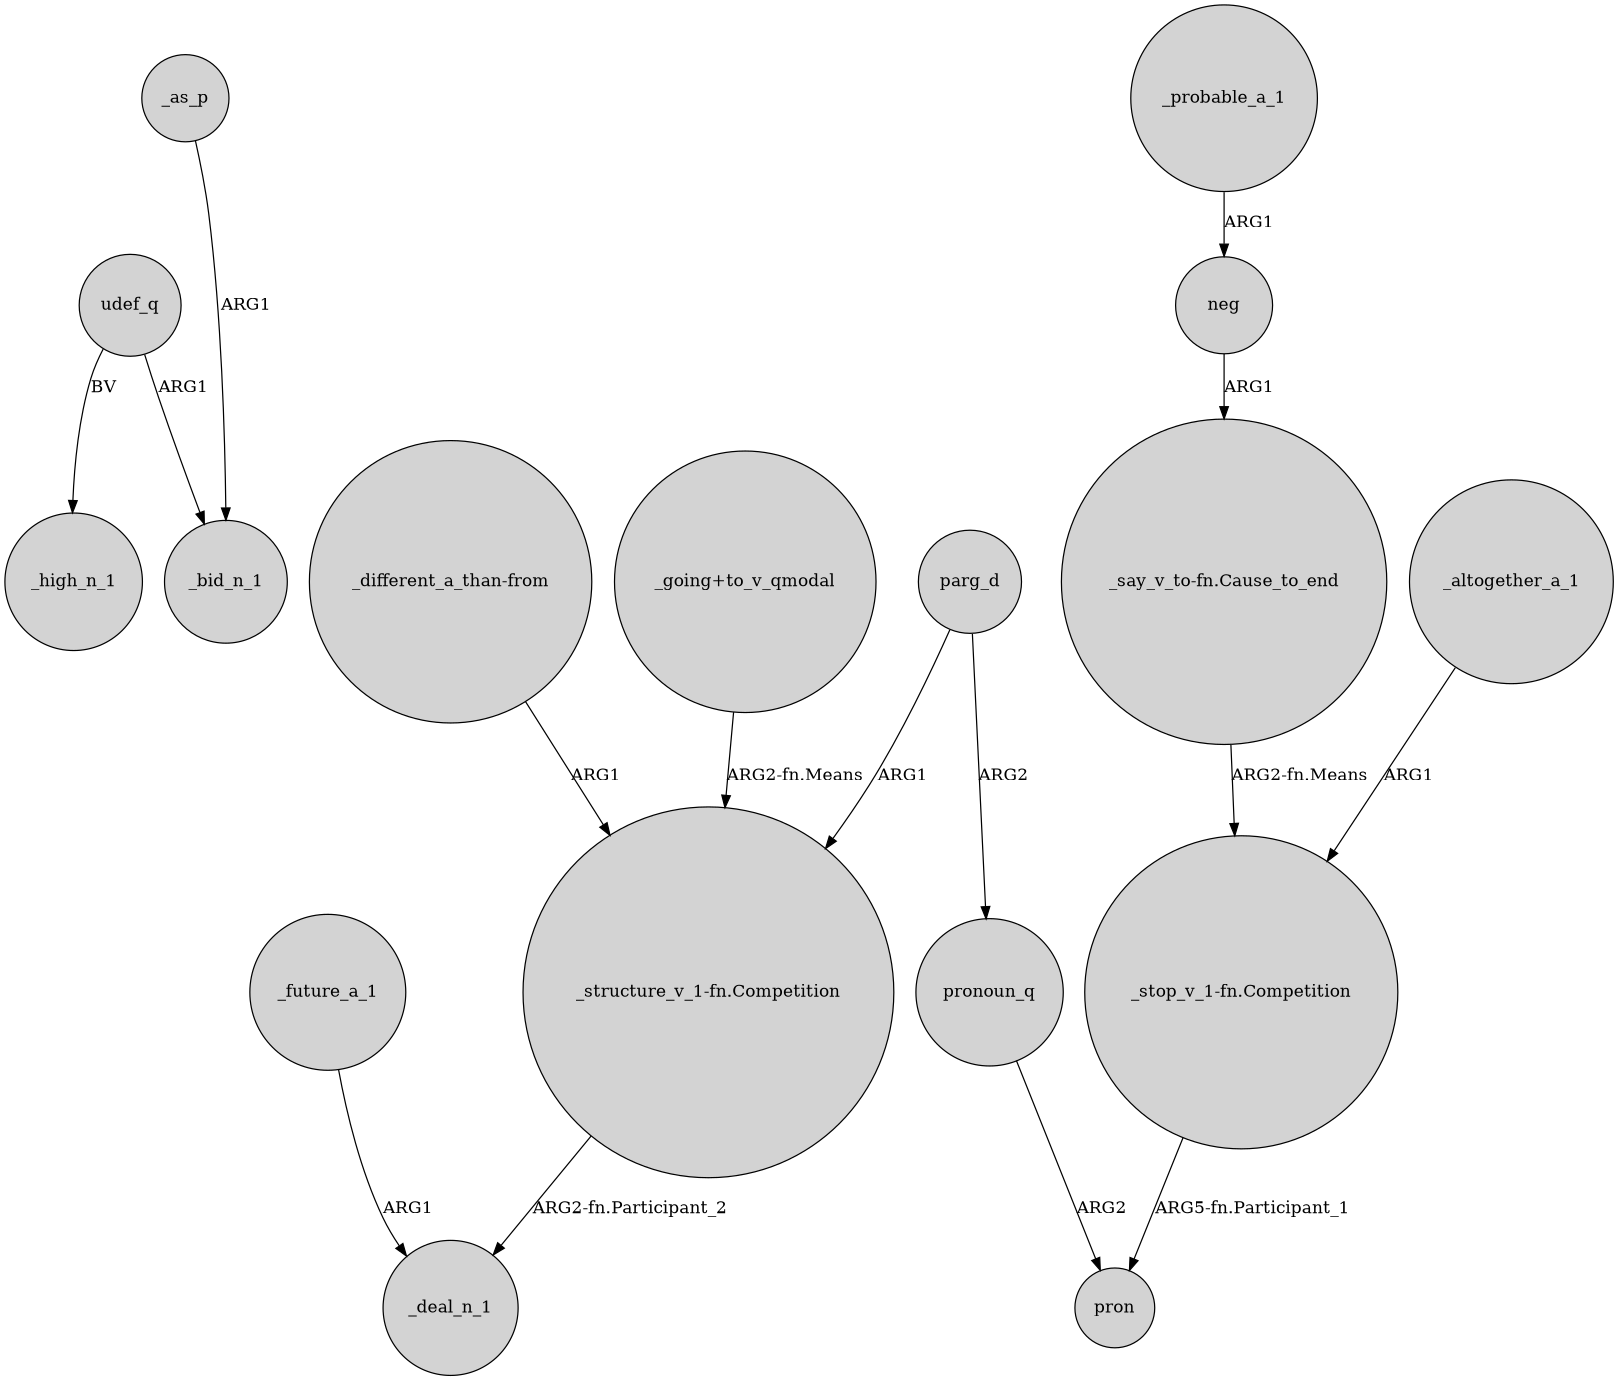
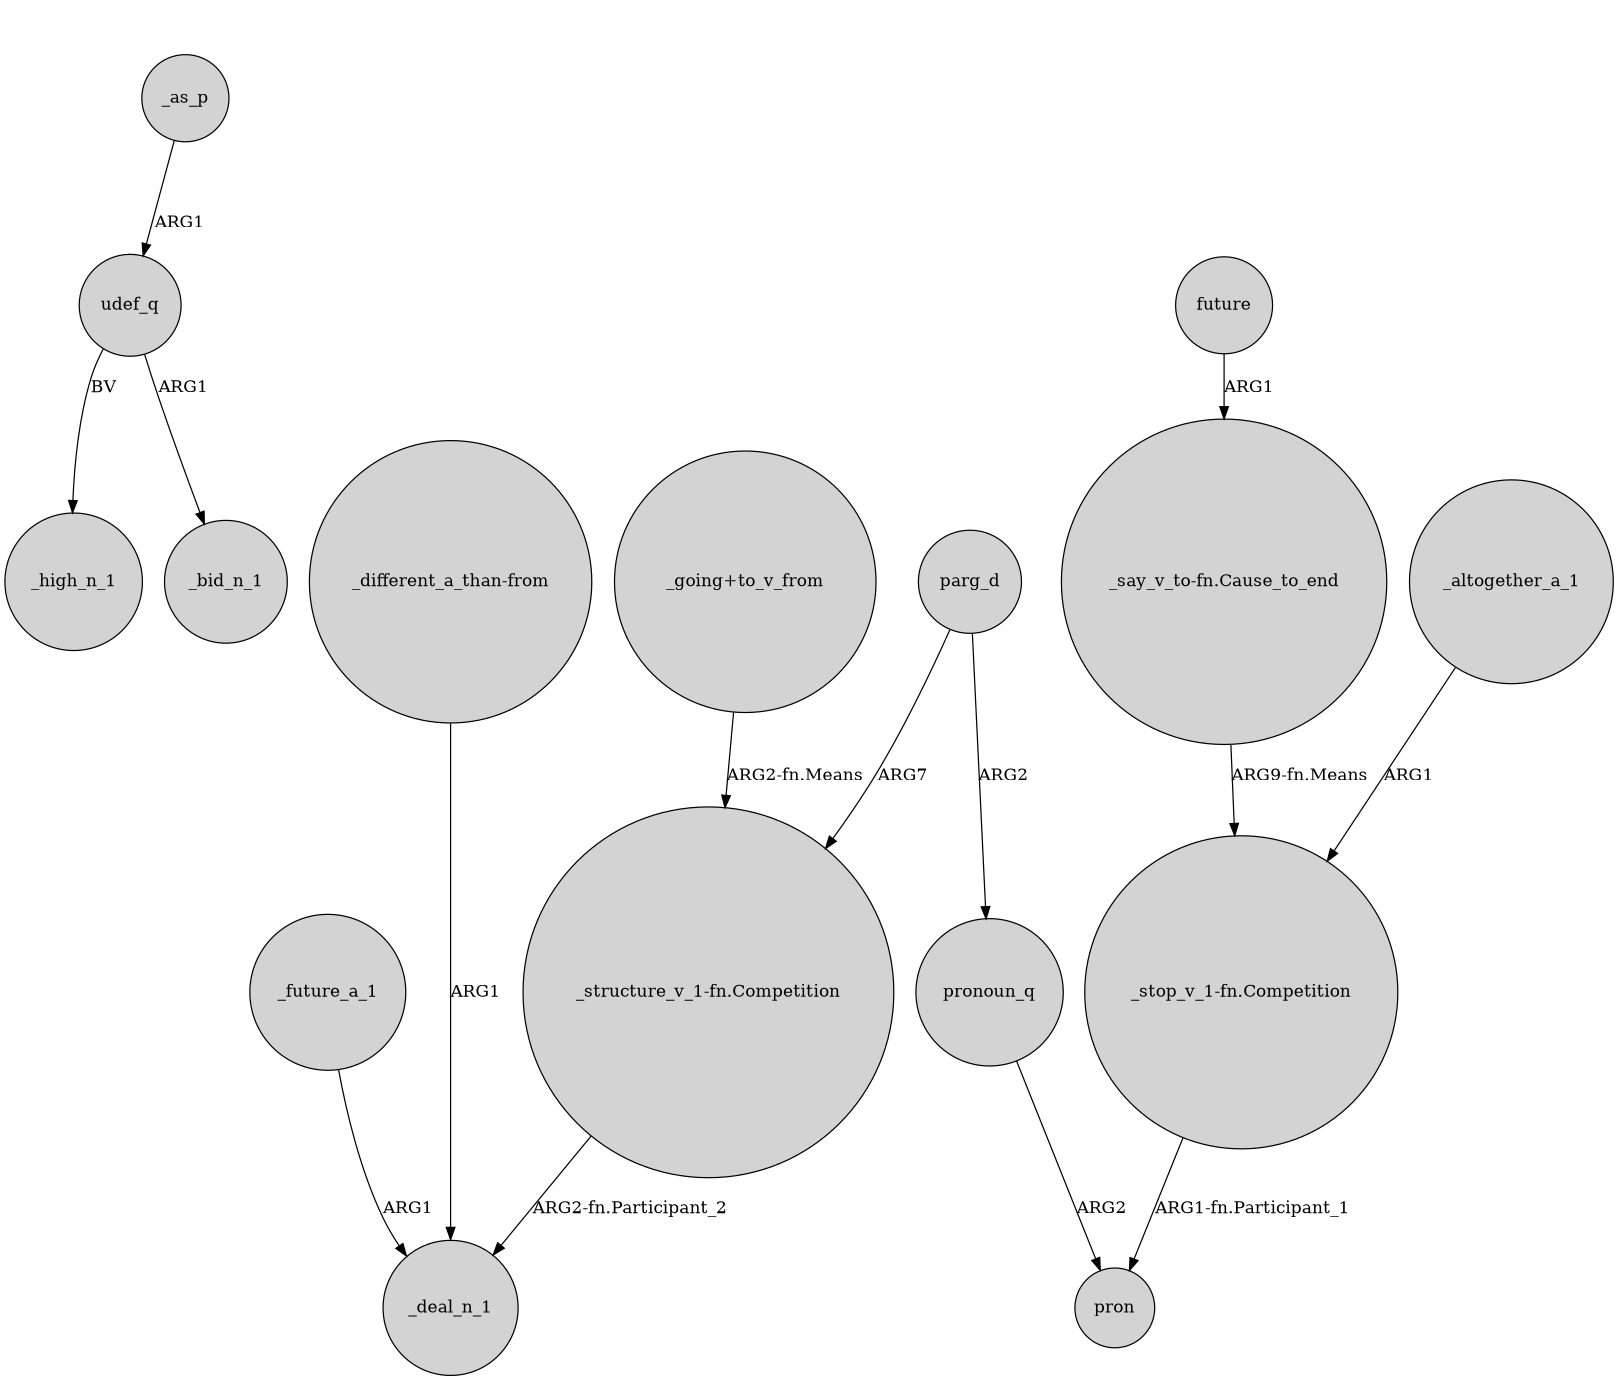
  digraph {
    node [shape=circle style=filled]
    udef_q
    _bid_n_1
    _high_n_1
    _future_a_1
    _deal_n_1
    _as_p
    parg_d
    "_structure_v_1-fn.Competition"
    pronoun_q
    "_say_v_to-fn.Cause_to_end"
    "_stop_v_1-fn.Competition"
    pron
-   neg
-   "_going+to_v_qmodal"
-   _probable_a_1
+   neg [label=future]
+   "_going+to_v_qmodal" [label="_going+to_v_from"]
    _altogether_a_1
    "_different_a_than-from"
    udef_q -> _bid_n_1 [label=ARG1]
    udef_q -> _high_n_1 [label=BV]
    _future_a_1 -> _deal_n_1 [label=ARG1]
-   _as_p -> _bid_n_1 [label=ARG1]
-   parg_d -> "_structure_v_1-fn.Competition" [label=ARG1]
+   _as_p -> udef_q [label=ARG1]
+   parg_d -> "_structure_v_1-fn.Competition" [label=ARG7]
    parg_d -> pronoun_q [label=ARG2]
    "_structure_v_1-fn.Competition" -> _deal_n_1 [label="ARG2-fn.Participant_2"]
    pronoun_q -> pron [label=ARG2]
-   "_say_v_to-fn.Cause_to_end" -> "_stop_v_1-fn.Competition" [label="ARG2-fn.Means"]
-   "_stop_v_1-fn.Competition" -> pron [label="ARG5-fn.Participant_1"]
+   "_say_v_to-fn.Cause_to_end" -> "_stop_v_1-fn.Competition" [label="ARG9-fn.Means"]
+   "_stop_v_1-fn.Competition" -> pron [label="ARG1-fn.Participant_1"]
    neg -> "_say_v_to-fn.Cause_to_end" [label=ARG1]
    "_going+to_v_qmodal" -> "_structure_v_1-fn.Competition" [label="ARG2-fn.Means"]
-   _probable_a_1 -> neg [label=ARG1]
    _altogether_a_1 -> "_stop_v_1-fn.Competition" [label=ARG1]
-   "_different_a_than-from" -> "_structure_v_1-fn.Competition" [label=ARG1]
+   "_different_a_than-from" -> _deal_n_1 [label=ARG1]
  }
